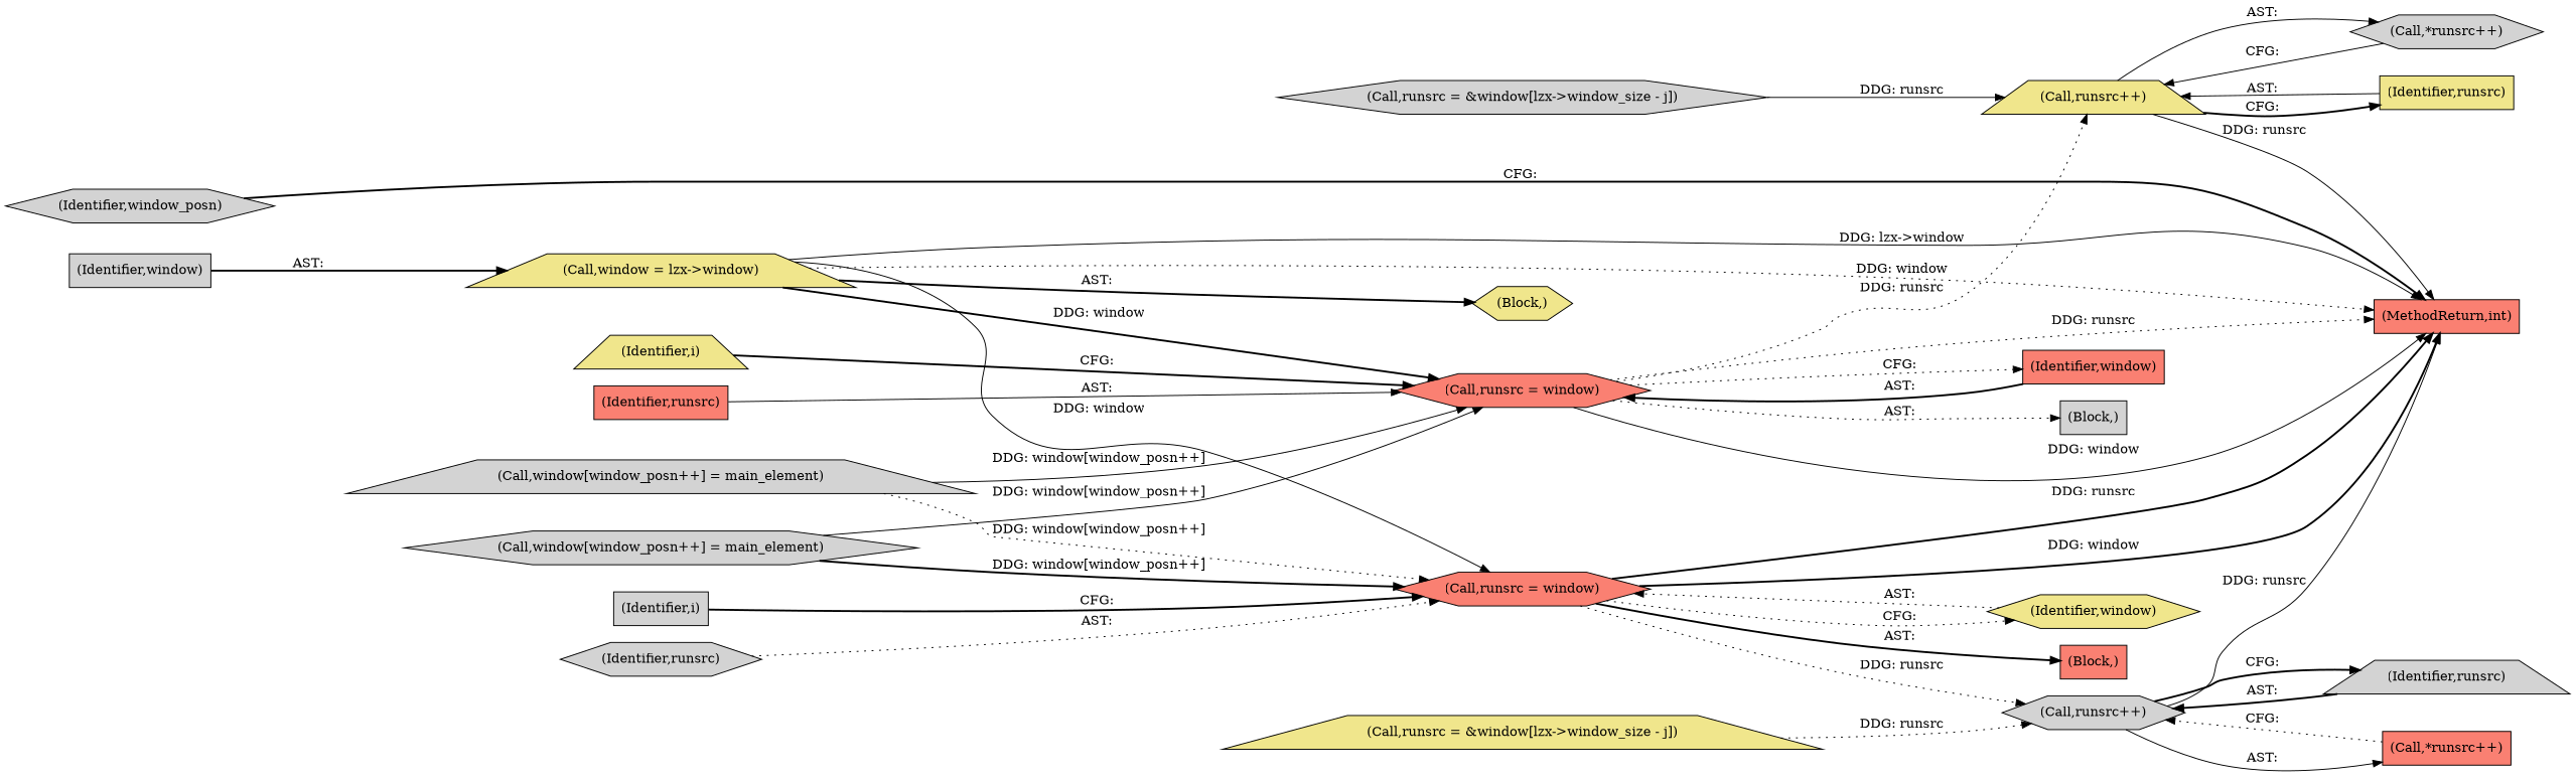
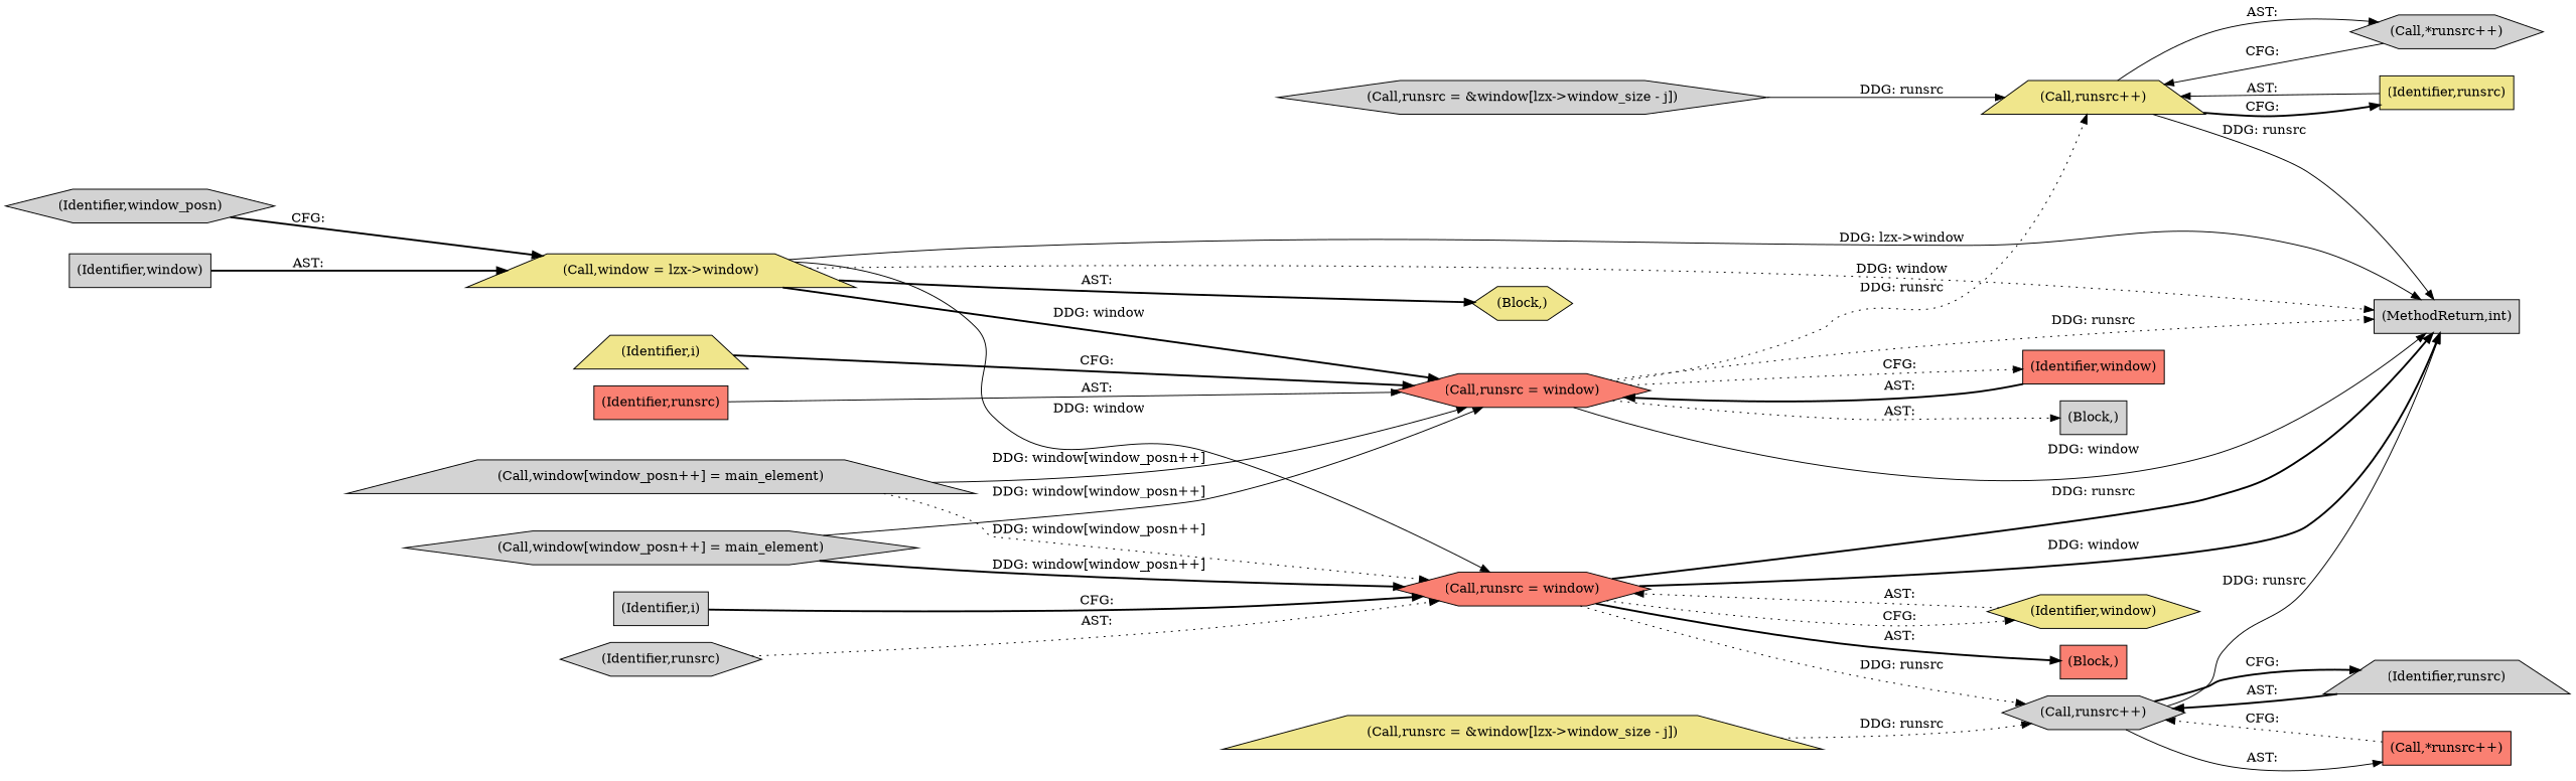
  digraph {
    rankdir=LR
    node [fillcolor=lightgrey shape=hexagon style=filled]
    edge [style=bold]
    n1 [fillcolor=khaki label="(Call,window = lzx->window)" shape=trapezium]
    n2 [fillcolor=salmon label="(Call,runsrc = window)"]
    n3 [fillcolor=salmon label="(Call,runsrc = window)"]
-   n4 [fillcolor=salmon label="(MethodReturn,int)" shape=box]
+   n4 [label="(MethodReturn,int)" shape=box]
    n5 [fillcolor=khaki label="(Block,)"]
    n6 [label="(Call,runsrc++)"]
    n7 [fillcolor=khaki label="(Identifier,window)"]
    n8 [fillcolor=salmon label="(Block,)" shape=box]
    n9 [fillcolor=khaki label="(Call,runsrc++)" shape=trapezium]
    n10 [fillcolor=salmon label="(Identifier,window)" shape=box]
    n11 [label="(Block,)" shape=box]
    n12 [label="(Identifier,runsrc)" shape=trapezium]
    n13 [fillcolor=salmon label="(Call,*runsrc++)" shape=box]
    n14 [fillcolor=khaki label="(Identifier,runsrc)" shape=box]
    n15 [label="(Call,*runsrc++)"]
    n16 [fillcolor=khaki label="(Call,runsrc = &window[lzx->window_size - j])" shape=trapezium]
    n17 [label="(Call,window[window_posn++] = main_element)"]
    n18 [label="(Call,window[window_posn++] = main_element)" shape=trapezium]
    n19 [label="(Identifier,runsrc)"]
    n20 [fillcolor=khaki label="(Identifier,i)" shape=trapezium]
    n21 [label="(Identifier,window)" shape=box]
    n22 [label="(Identifier,i)" shape=box]
    n23 [label="(Identifier,window_posn)"]
    n24 [fillcolor=salmon label="(Identifier,runsrc)" shape=box]
    n25 [label="(Call,runsrc = &window[lzx->window_size - j])"]
    n1 -> n2 [label="DDG: window" style=solid]
    n1 -> n3 [label="DDG: window"]
    n1 -> n4 [label="DDG: lzx->window" style=solid]
    n1 -> n4 [label="DDG: window" style=dotted]
    n1 -> n5 [label="AST: "]
    n2 -> n4 [label="DDG: window"]
    n2 -> n4 [label="DDG: runsrc"]
    n2 -> n6 [label="DDG: runsrc" style=dotted]
    n2 -> n7 [label="CFG: " style=dotted]
    n2 -> n8 [label="AST: "]
    n3 -> n4 [label="DDG: runsrc" style=dotted]
    n3 -> n4 [label="DDG: window" style=solid]
    n3 -> n9 [label="DDG: runsrc" style=dotted]
    n3 -> n10 [label="CFG: " style=dotted]
    n3 -> n11 [label="AST: " style=dotted]
    n6 -> n4 [label="DDG: runsrc" style=solid]
    n6 -> n12 [label="CFG: "]
    n6 -> n13 [label="AST: " style=solid]
    n7 -> n2 [label="AST: " style=dotted]
    n9 -> n4 [label="DDG: runsrc" style=solid]
    n9 -> n14 [label="CFG: "]
    n9 -> n15 [label="AST: " style=solid]
    n10 -> n3 [label="AST: "]
    n12 -> n6 [label="AST: "]
    n13 -> n6 [label="CFG: " style=dotted]
    n14 -> n9 [label="AST: " style=solid]
    n15 -> n9 [label="CFG: " style=solid]
    n16 -> n6 [label="DDG: runsrc" style=dotted]
    n17 -> n2 [label="DDG: window[window_posn++]"]
    n17 -> n3 [label="DDG: window[window_posn++]" style=solid]
    n18 -> n2 [label="DDG: window[window_posn++]" style=dotted]
    n18 -> n3 [label="DDG: window[window_posn++]" style=solid]
    n19 -> n2 [label="AST: " style=dotted]
    n20 -> n3 [label="CFG: "]
    n21 -> n1 [label="AST: "]
    n22 -> n2 [label="CFG: "]
-   n23 -> n4 [label="CFG: "]
+   n23 -> n1 [label="CFG: "]
    n24 -> n3 [label="AST: " style=solid]
    n25 -> n9 [label="DDG: runsrc" style=solid]
  }
